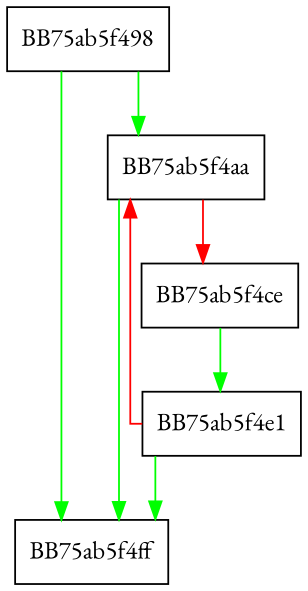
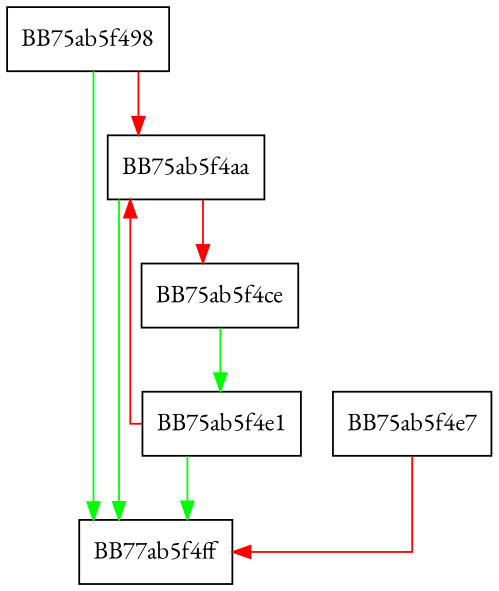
  digraph {
    fontname="EB Garamond"
    splines=ortho
    node [fontname="EB Garamond" shape=box]
    edge [color=green fontname="EB Garamond"]
    BB75ab5f498
-   BB75ab5f4ff
+   BB75ab5f4ff [label=BB77ab5f4ff]
    BB75ab5f4aa
    BB75ab5f4ce
    BB75ab5f4e1
+   BB75ab5f4e7
    BB75ab5f498 -> BB75ab5f4ff
-   BB75ab5f498 -> BB75ab5f4aa
+   BB75ab5f498 -> BB75ab5f4aa [color=red]
    BB75ab5f4aa -> BB75ab5f4ff
    BB75ab5f4aa -> BB75ab5f4ce [color=red]
    BB75ab5f4ce -> BB75ab5f4e1
    BB75ab5f4e1 -> BB75ab5f4ff
    BB75ab5f4e1 -> BB75ab5f4aa [color=red]
+   BB75ab5f4e7 -> BB75ab5f4ff [color=red]
  }
